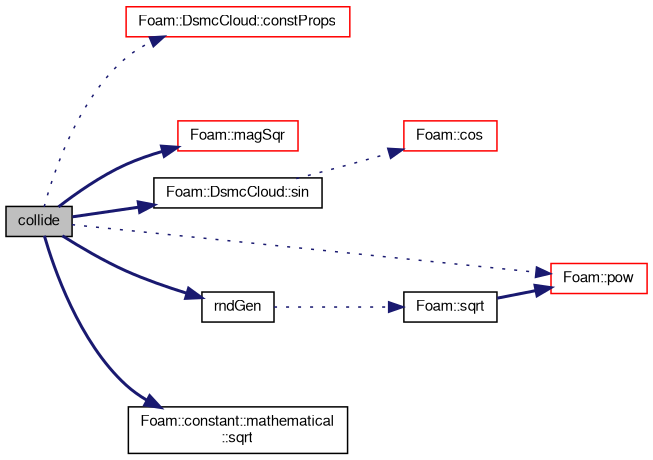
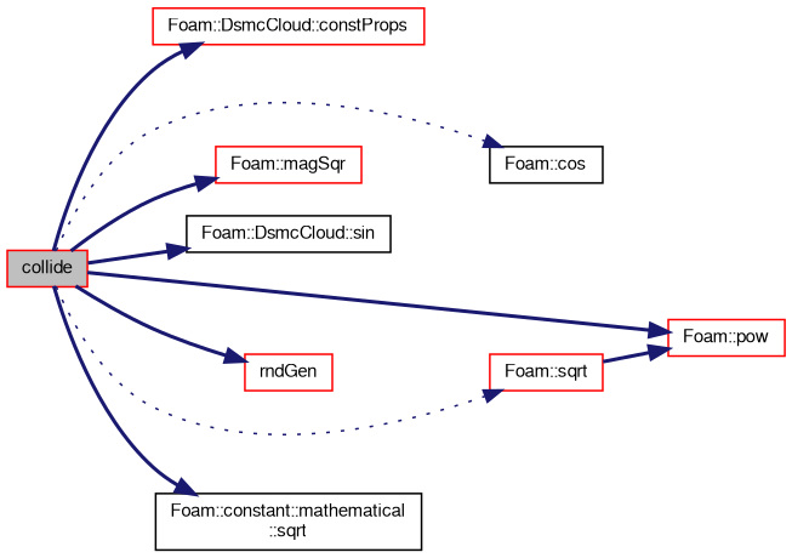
  digraph {
    rankdir=LR
    node [color=black fontname=FreeSans fontsize=10 shape=record]
    edge [color=midnightblue fontname=FreeSans fontsize=10 labelfontname=FreeSans labelfontsize=10 style=bold]
-   n1 [fillcolor=grey75 fontcolor=black height=0.2 label=collide style=filled width=0.4]
+   n1 [color=red fillcolor=grey75 fontcolor=black height=0.2 label=collide style=filled width=0.4]
    n2 [color=red height=0.2 label="Foam::DsmcCloud::constProps" width=0.4]
-   n3 [color=red height=0.2 label="Foam::cos" width=0.4]
+   n3 [height=0.2 label="Foam::cos" width=0.4]
    n4 [color=red height=0.2 label="Foam::magSqr" width=0.4]
    n5 [color=red height=0.2 label="Foam::pow" width=0.4]
-   n6 [height=0.2 label=rndGen width=0.4]
+   n6 [color=red height=0.2 label=rndGen width=0.4]
    n7 [height=0.2 label="Foam::DsmcCloud::sin" width=0.4]
-   n8 [height=0.2 label="Foam::sqrt" width=0.4]
+   n8 [color=red height=0.2 label="Foam::sqrt" width=0.4]
    n9 [height=0.2 label="Foam::constant::mathematical\l::sqrt" width=0.4]
-   n1 -> n2 [style=dotted]
-   n7 -> n3 [style=dotted]
+   n1 -> n2
+   n1 -> n3 [style=dotted]
    n1 -> n4
-   n1 -> n5 [style=dotted]
+   n1 -> n5
    n1 -> n6
    n1 -> n7
-   n6 -> n8 [style=dotted]
+   n1 -> n8 [style=dotted]
    n1 -> n9
    n8 -> n5
  }
